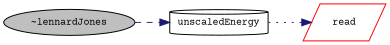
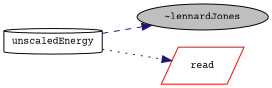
  digraph {
    fontname="Courier Prime"
    rankdir=LR
    node [color=black fontname="Courier Prime" fontsize=10]
    edge [color=midnightblue fontname="Courier Prime" fontsize=10 labelfontname=Helvetica labelfontsize=10]
    n1 [fillcolor=grey75 fontcolor=black height=0.2 label="~lennardJones" shape=ellipse style=filled width=0.4]
    n2 [height=0.2 label=unscaledEnergy shape=cylinder width=0.4]
    n3 [color=red height=0.2 label=read shape=parallelogram width=0.4]
-   n1 -> n2 [style=dashed]
+   n2 -> n1 [style=dashed]
    n2 -> n3 [style=dotted]
  }
